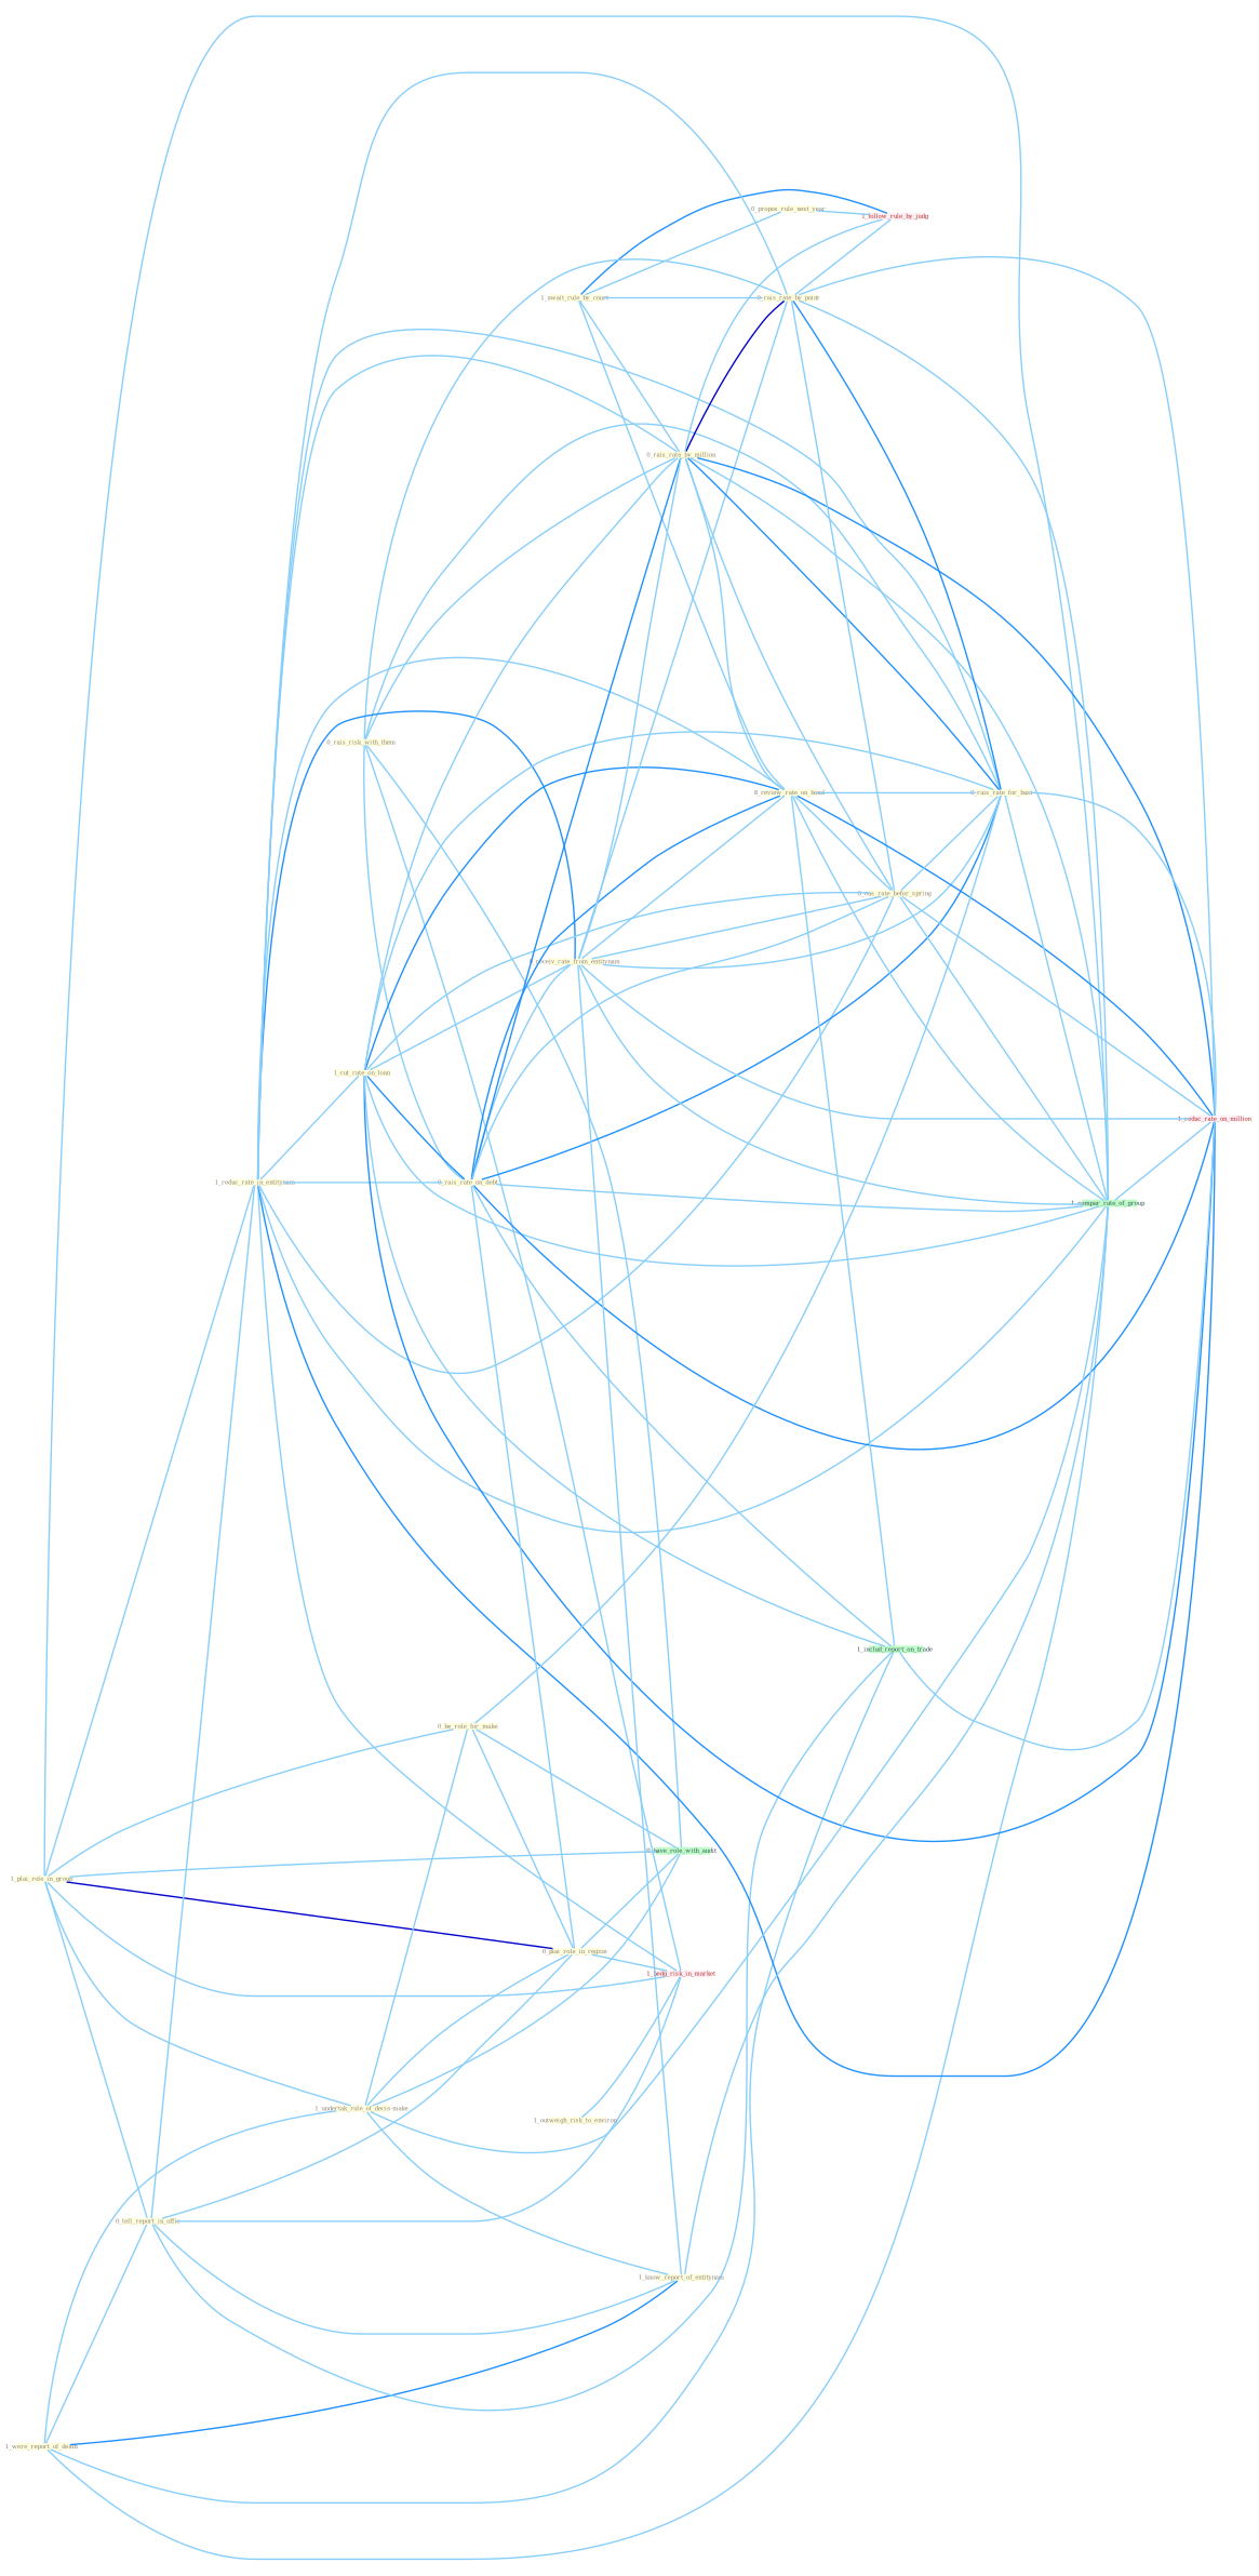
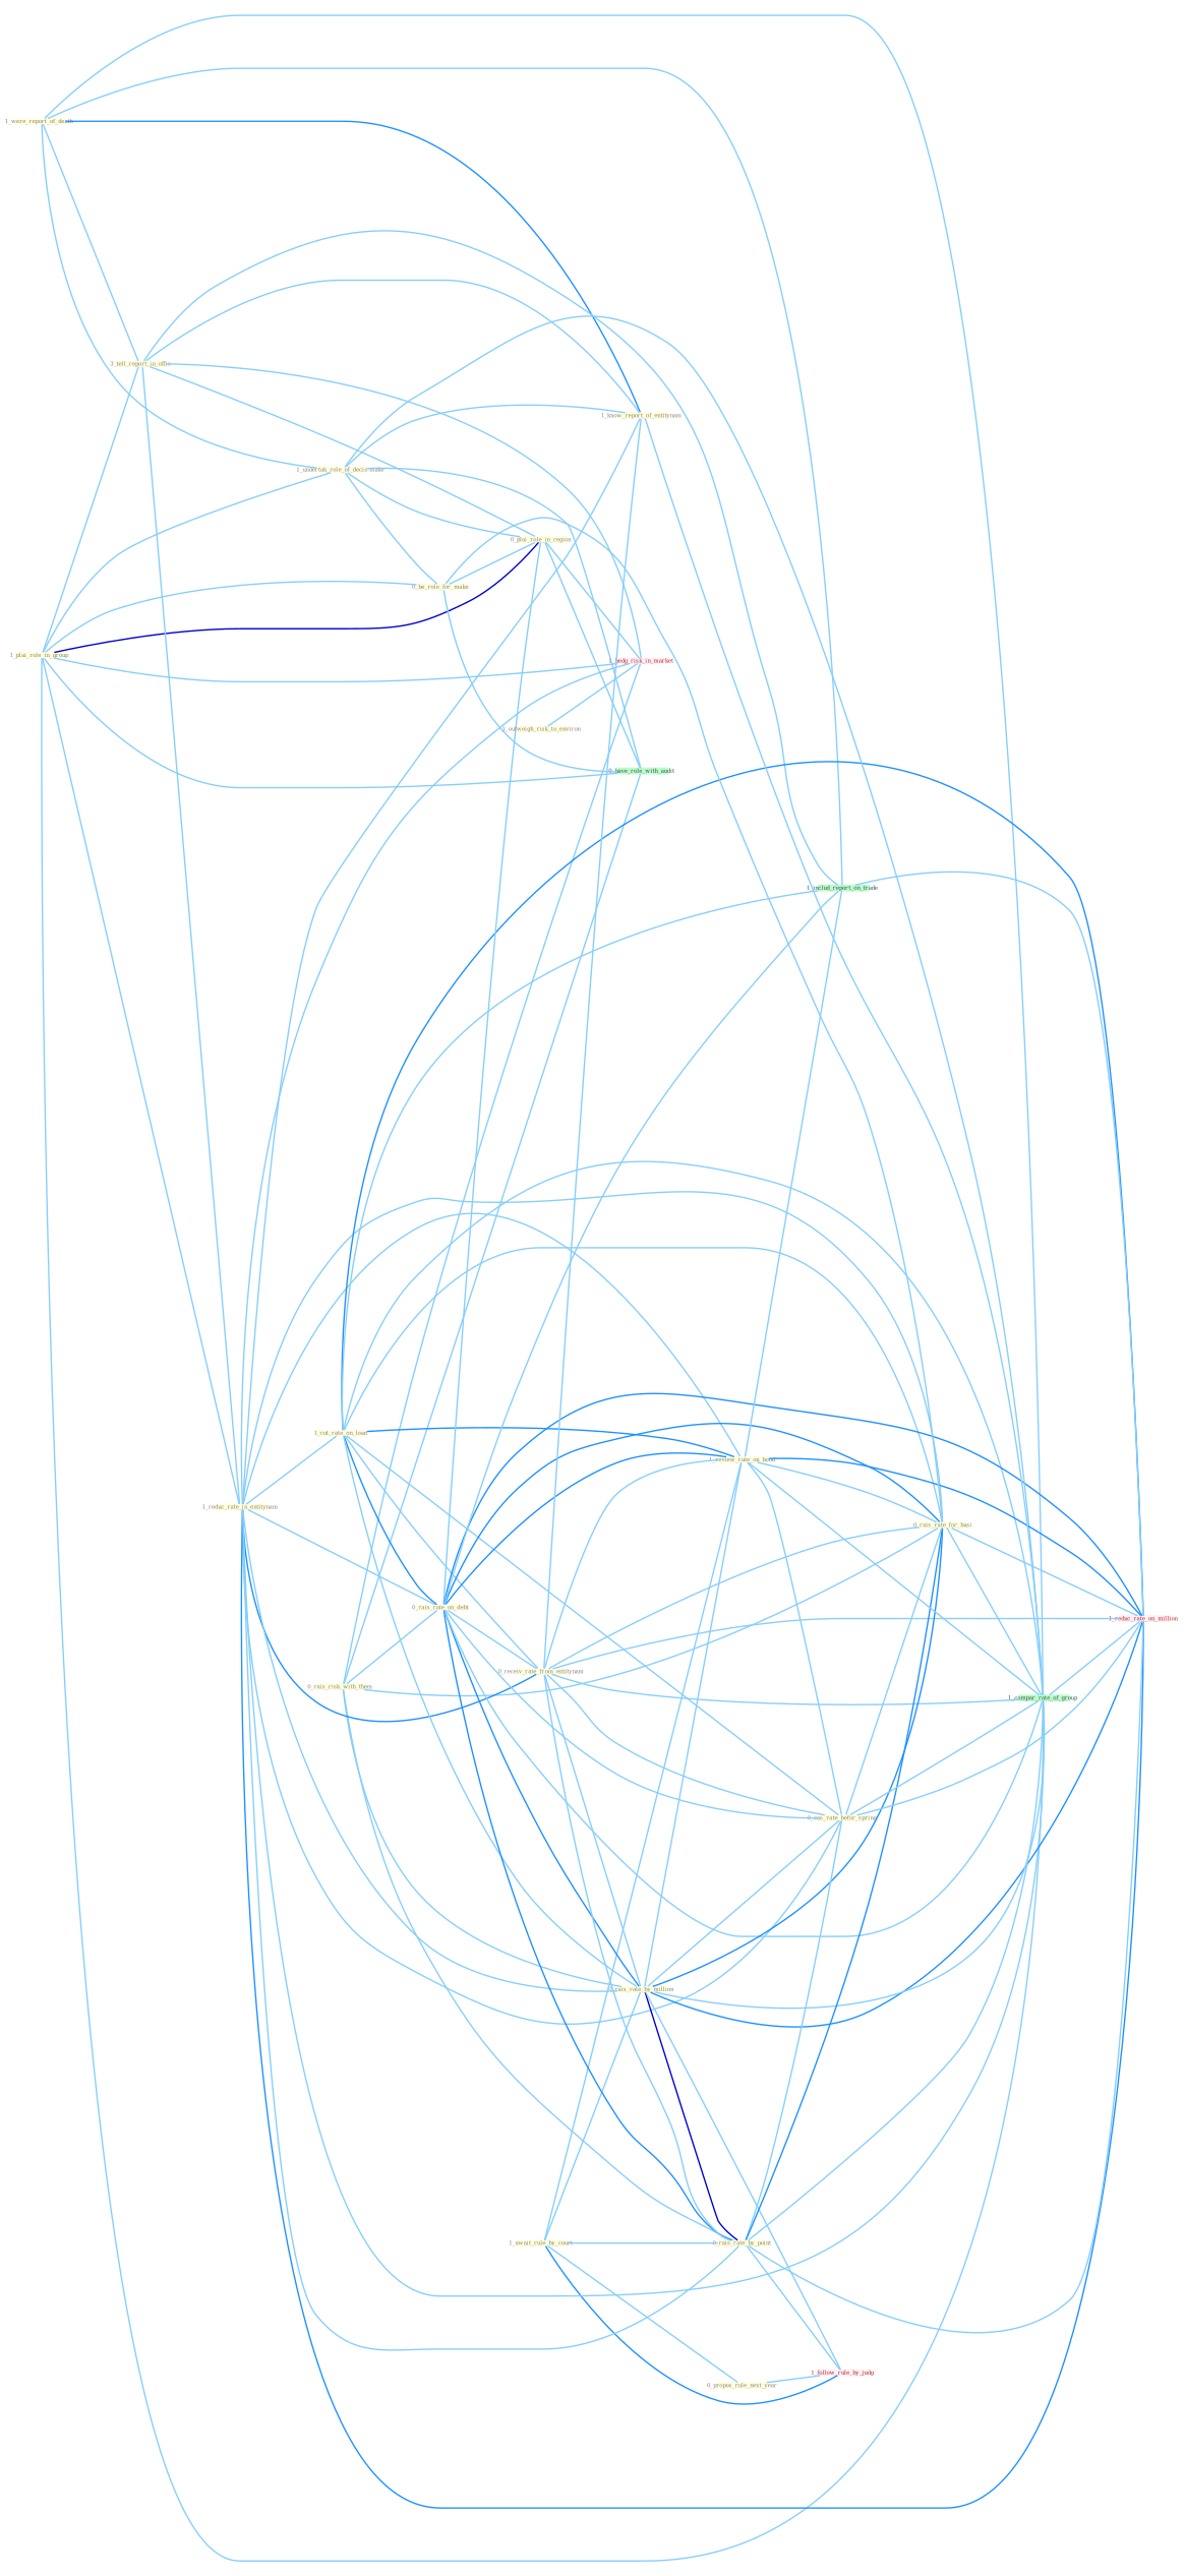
  graph {
    rankdir=LR
    node [color="#ffffe0" fixedsize=true fontcolor="#8b7d6b" fontsize=4 shape=polygon style=filled]
    edge [color="#87cefa" w=1]
    "1_plai_role_in_group " [height=.06 width=.5]
    "1_await_rule_by_court " [height=.06 width=.5]
    "0_propos_rule_next_year " [height=.06 width=.5]
    "0_rais_risk_with_them " [height=.06 width=.5]
    "1_were_report_of_death " [height=.06 width=.5]
-   "0_tell_report_in_offic " [height=.06 width=.5]
+   "0_tell_report_in_offic " [height=.06 width=.5 label="3_tell_report_in_offic"]
    "1_reduc_rate_in_entitynam " [height=.06 width=.5]
    "1_cut_rate_on_loan " [height=.06 width=.5]
    "0_rais_rate_on_debt " [height=.06 width=.5]
    "0_receiv_rate_from_entitynam " [height=.06 width=.5]
    "0_rais_rate_by_million " [height=.06 width=.5]
    "1_undertak_role_of_decis-make " [height=.06 width=.5]
    "0_rais_rate_by_point " [height=.06 width=.5]
-   "1_review_rate_on_bond " [height=.06 width=.5 label="8_review_rate_on_bond"]
+   "1_review_rate_on_bond " [height=.06 width=.5]
    "0_be_role_for_make " [height=.06 width=.5]
    "1_know_report_of_entitynam " [height=.06 width=.5]
    "0_eas_rate_befor_spring " [height=.06 width=.5]
    "0_rais_rate_for_busi " [height=.06 width=.5]
    "0_plai_role_in_region " [height=.06 width=.5]
    "1_outweigh_risk_to_environ " [height=.06 width=.5]
    "1_follow_rule_by_judg " [color="#fff0f5" fontcolor="#b22222" height=.06 width=.5]
    "1_hedg_risk_in_market " [color="#fff0f5" fontcolor="#b22222" height=.06 width=.5]
    "1_reduc_rate_on_million " [color="#fff0f5" fontcolor="#b22222" height=.06 width=.5]
    "1_compar_rate_of_group " [color="#BDFCC9" fontcolor="#2f4f4f" height=.06 width=.5]
    "0_have_role_with_audit " [color="#BDFCC9" fontcolor="#2f4f4f" height=.06 width=.5]
    "1_includ_report_on_trade " [color="#BDFCC9" fontcolor="#2f4f4f" height=.06 width=.5]
    subgraph sub_1 {
      "1_plai_role_in_group "
      "1_await_rule_by_court "
      "0_propos_rule_next_year "
      "0_rais_risk_with_them "
      "1_were_report_of_death "
      "0_tell_report_in_offic "
      "1_reduc_rate_in_entitynam "
      "1_cut_rate_on_loan "
      "0_rais_rate_on_debt "
      "0_receiv_rate_from_entitynam "
      "0_rais_rate_by_million "
      "1_undertak_role_of_decis-make "
      "0_rais_rate_by_point "
      "1_review_rate_on_bond "
      "0_be_role_for_make "
      "1_know_report_of_entitynam "
      "0_eas_rate_befor_spring "
      "0_rais_rate_for_busi "
      "0_plai_role_in_region "
      "1_outweigh_risk_to_environ "
    }
    subgraph sub_2 {
      "1_follow_rule_by_judg "
      "1_hedg_risk_in_market "
      "1_reduc_rate_on_million "
    }
    "1_plai_role_in_group " -- "0_tell_report_in_offic "
    "1_plai_role_in_group " -- "1_reduc_rate_in_entitynam "
    "1_plai_role_in_group " -- "1_undertak_role_of_decis-make "
    "1_plai_role_in_group " -- "0_be_role_for_make "
    "1_plai_role_in_group " -- "0_plai_role_in_region " [color="#0000cd" w=3]
    "1_plai_role_in_group " -- "1_hedg_risk_in_market "
    "1_plai_role_in_group " -- "1_compar_rate_of_group "
    "1_plai_role_in_group " -- "0_have_role_with_audit "
    "1_await_rule_by_court " -- "0_propos_rule_next_year "
    "1_await_rule_by_court " -- "0_rais_rate_by_million "
    "1_await_rule_by_court " -- "0_rais_rate_by_point "
    "1_await_rule_by_court " -- "1_review_rate_on_bond "
    "1_await_rule_by_court " -- "1_follow_rule_by_judg " [color="#1e90ff" w=2]
    "0_propos_rule_next_year " -- "1_follow_rule_by_judg "
    "0_rais_risk_with_them " -- "0_rais_rate_on_debt "
    "0_rais_risk_with_them " -- "0_rais_rate_by_million "
    "0_rais_risk_with_them " -- "0_rais_rate_by_point "
    "0_rais_risk_with_them " -- "0_rais_rate_for_busi "
    "0_rais_risk_with_them " -- "1_hedg_risk_in_market "
    "0_rais_risk_with_them " -- "0_have_role_with_audit "
    "1_were_report_of_death " -- "0_tell_report_in_offic "
    "1_were_report_of_death " -- "1_undertak_role_of_decis-make "
    "1_were_report_of_death " -- "1_know_report_of_entitynam " [color="#1e90ff" w=2]
    "1_were_report_of_death " -- "1_compar_rate_of_group "
    "1_were_report_of_death " -- "1_includ_report_on_trade "
    "0_tell_report_in_offic " -- "1_reduc_rate_in_entitynam "
    "0_tell_report_in_offic " -- "1_know_report_of_entitynam "
    "0_tell_report_in_offic " -- "0_plai_role_in_region "
    "0_tell_report_in_offic " -- "1_hedg_risk_in_market "
    "0_tell_report_in_offic " -- "1_includ_report_on_trade "
    "1_reduc_rate_in_entitynam " -- "1_cut_rate_on_loan "
    "1_reduc_rate_in_entitynam " -- "0_rais_rate_on_debt "
    "1_reduc_rate_in_entitynam " -- "0_receiv_rate_from_entitynam " [color="#1e90ff" w=2]
    "1_reduc_rate_in_entitynam " -- "0_rais_rate_by_million "
    "1_reduc_rate_in_entitynam " -- "0_rais_rate_by_point "
    "1_reduc_rate_in_entitynam " -- "1_review_rate_on_bond "
+   "1_reduc_rate_in_entitynam " -- "1_know_report_of_entitynam "
    "1_reduc_rate_in_entitynam " -- "0_eas_rate_befor_spring "
    "1_reduc_rate_in_entitynam " -- "0_rais_rate_for_busi "
    "1_reduc_rate_in_entitynam " -- "1_hedg_risk_in_market "
    "1_reduc_rate_in_entitynam " -- "1_reduc_rate_on_million " [color="#1e90ff" w=2]
    "1_reduc_rate_in_entitynam " -- "1_compar_rate_of_group "
    "1_cut_rate_on_loan " -- "0_rais_rate_on_debt " [color="#1e90ff" w=2]
    "1_cut_rate_on_loan " -- "0_receiv_rate_from_entitynam "
    "1_cut_rate_on_loan " -- "0_rais_rate_by_million "
    "1_cut_rate_on_loan " -- "1_review_rate_on_bond " [color="#1e90ff" w=2]
    "1_cut_rate_on_loan " -- "0_eas_rate_befor_spring "
    "1_cut_rate_on_loan " -- "0_rais_rate_for_busi "
    "1_cut_rate_on_loan " -- "1_reduc_rate_on_million " [color="#1e90ff" w=2]
    "1_cut_rate_on_loan " -- "1_compar_rate_of_group "
    "1_cut_rate_on_loan " -- "1_includ_report_on_trade "
    "0_rais_rate_on_debt " -- "0_receiv_rate_from_entitynam "
    "0_rais_rate_on_debt " -- "0_rais_rate_by_million " [color="#1e90ff" w=2]
+   "0_rais_rate_on_debt " -- "0_rais_rate_by_point " [color="#1e90ff" w=2]
    "0_rais_rate_on_debt " -- "1_review_rate_on_bond " [color="#1e90ff" w=2]
    "0_rais_rate_on_debt " -- "0_eas_rate_befor_spring "
    "0_rais_rate_on_debt " -- "0_rais_rate_for_busi " [color="#1e90ff" w=2]
    "0_rais_rate_on_debt " -- "0_plai_role_in_region "
    "0_rais_rate_on_debt " -- "1_reduc_rate_on_million " [color="#1e90ff" w=2]
    "0_rais_rate_on_debt " -- "1_compar_rate_of_group "
    "0_rais_rate_on_debt " -- "1_includ_report_on_trade "
    "0_receiv_rate_from_entitynam " -- "0_rais_rate_by_million "
    "0_receiv_rate_from_entitynam " -- "0_rais_rate_by_point "
    "0_receiv_rate_from_entitynam " -- "1_review_rate_on_bond "
    "0_receiv_rate_from_entitynam " -- "1_know_report_of_entitynam "
    "0_receiv_rate_from_entitynam " -- "0_eas_rate_befor_spring "
    "0_receiv_rate_from_entitynam " -- "0_rais_rate_for_busi "
    "0_receiv_rate_from_entitynam " -- "1_reduc_rate_on_million "
    "0_receiv_rate_from_entitynam " -- "1_compar_rate_of_group "
    "0_rais_rate_by_million " -- "0_rais_rate_by_point " [color="#0000cd" w=3]
    "0_rais_rate_by_million " -- "1_review_rate_on_bond "
    "0_rais_rate_by_million " -- "0_eas_rate_befor_spring "
    "0_rais_rate_by_million " -- "0_rais_rate_for_busi " [color="#1e90ff" w=2]
    "0_rais_rate_by_million " -- "1_follow_rule_by_judg "
    "0_rais_rate_by_million " -- "1_reduc_rate_on_million " [color="#1e90ff" w=2]
    "0_rais_rate_by_million " -- "1_compar_rate_of_group "
    "1_undertak_role_of_decis-make " -- "0_be_role_for_make "
    "1_undertak_role_of_decis-make " -- "1_know_report_of_entitynam "
    "1_undertak_role_of_decis-make " -- "0_plai_role_in_region "
    "1_undertak_role_of_decis-make " -- "1_compar_rate_of_group "
    "1_undertak_role_of_decis-make " -- "0_have_role_with_audit "
    "0_rais_rate_by_point " -- "0_eas_rate_befor_spring "
    "0_rais_rate_by_point " -- "0_rais_rate_for_busi " [color="#1e90ff" w=2]
    "0_rais_rate_by_point " -- "1_follow_rule_by_judg "
    "0_rais_rate_by_point " -- "1_reduc_rate_on_million "
    "0_rais_rate_by_point " -- "1_compar_rate_of_group "
    "1_review_rate_on_bond " -- "0_eas_rate_befor_spring "
    "1_review_rate_on_bond " -- "0_rais_rate_for_busi "
    "1_review_rate_on_bond " -- "1_reduc_rate_on_million " [color="#1e90ff" w=2]
    "1_review_rate_on_bond " -- "1_compar_rate_of_group "
    "1_review_rate_on_bond " -- "1_includ_report_on_trade "
    "0_be_role_for_make " -- "0_rais_rate_for_busi "
    "0_be_role_for_make " -- "0_plai_role_in_region "
    "0_be_role_for_make " -- "0_have_role_with_audit "
    "1_know_report_of_entitynam " -- "1_compar_rate_of_group "
    "0_eas_rate_befor_spring " -- "0_rais_rate_for_busi "
    "0_eas_rate_befor_spring " -- "1_reduc_rate_on_million "
    "0_eas_rate_befor_spring " -- "1_compar_rate_of_group "
    "0_rais_rate_for_busi " -- "1_reduc_rate_on_million "
    "0_rais_rate_for_busi " -- "1_compar_rate_of_group "
    "0_plai_role_in_region " -- "1_hedg_risk_in_market "
    "0_plai_role_in_region " -- "0_have_role_with_audit "
    "1_outweigh_risk_to_environ " -- "1_hedg_risk_in_market "
    "1_compar_rate_of_group " -- "1_reduc_rate_on_million "
    "1_includ_report_on_trade " -- "1_reduc_rate_on_million "
  }
